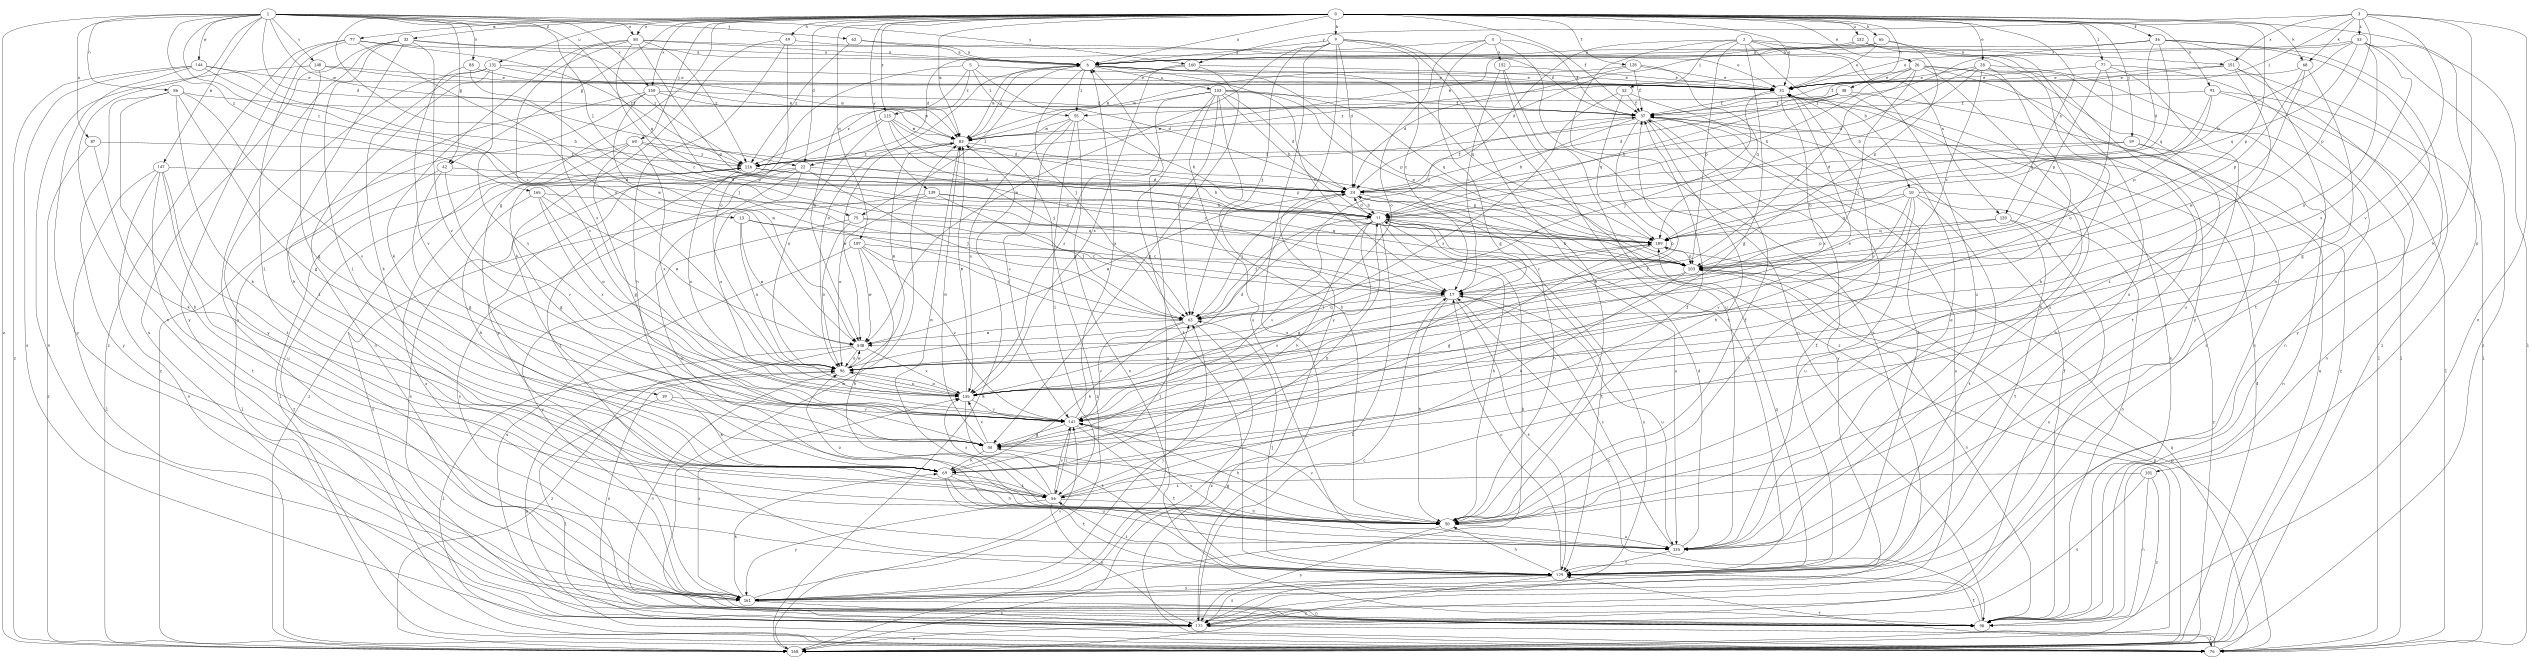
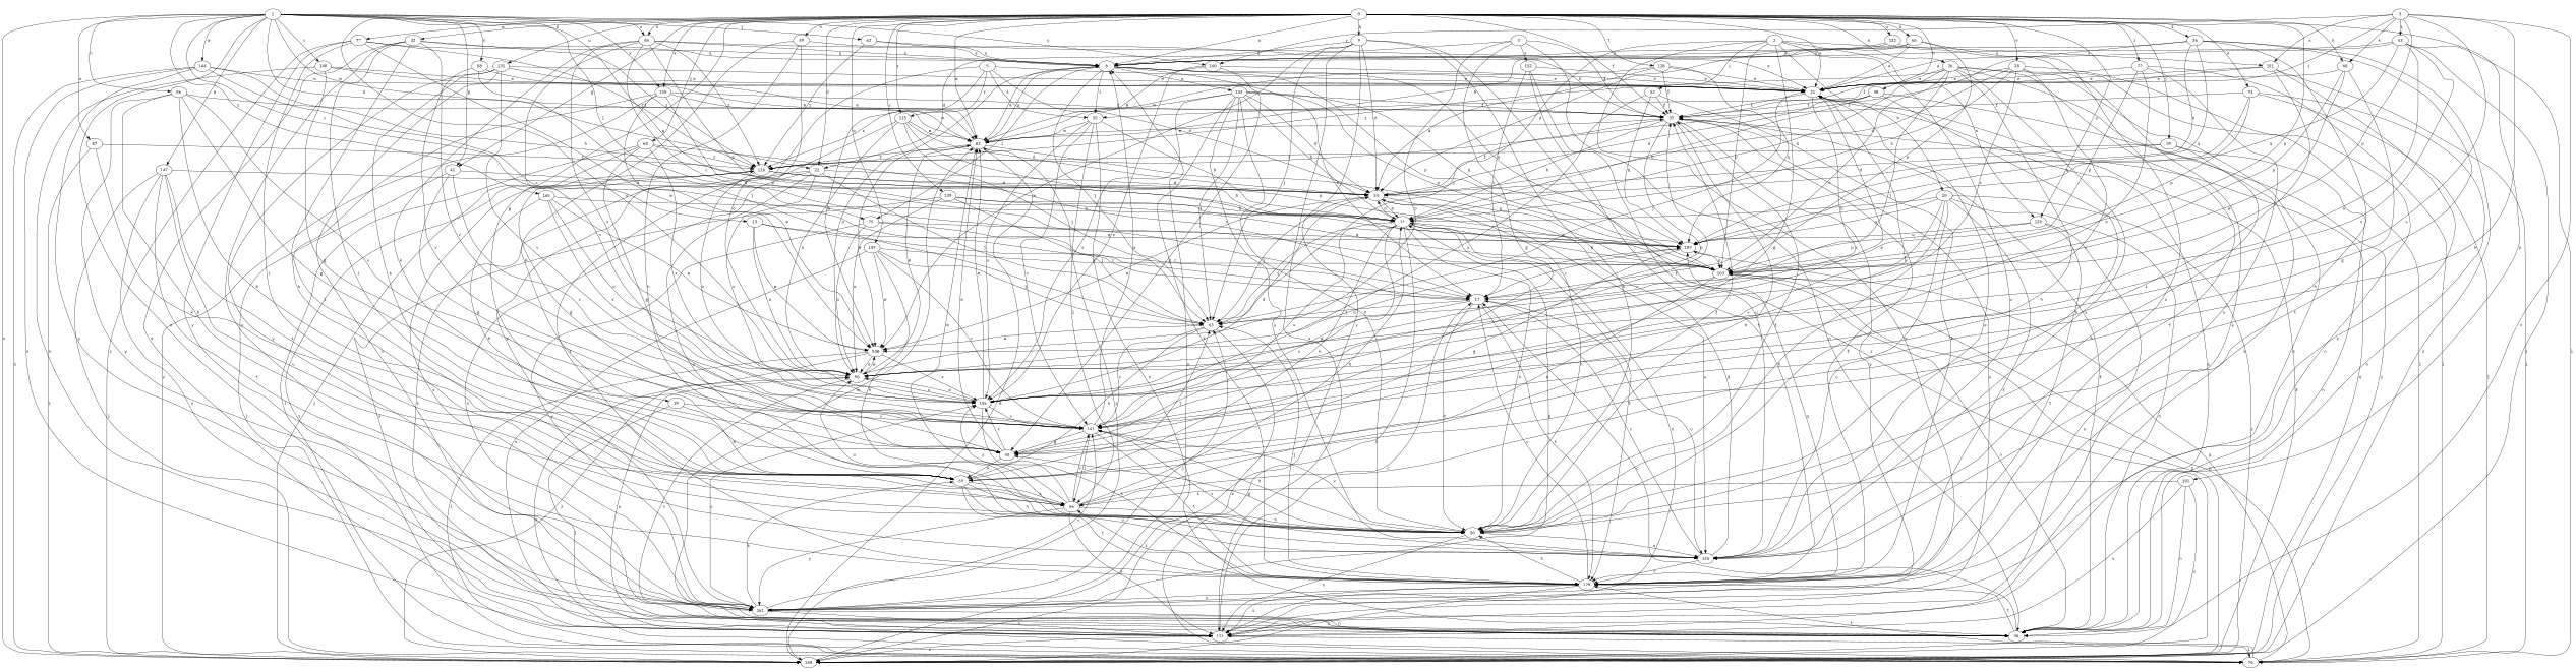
  strict digraph {
    fontname="IBM Plex Mono"
    node [fontname="IBM Plex Mono"]
    edge [fontname="IBM Plex Mono"]
    0
    6
    9
    22
    26
    28
    31
    32
    36
    37
    39
    42
    48
    49
    59
    60
    65
    68
    72
    77
    83
    84
    91
    96
    101
    103
    107
    115
    120
    128
    131
    132
    139
    150
    75
    109
    63
    55
    17
    153
    168
    122
    24
    n44 [label=548]
    161
    50
    90
    135
    155
    11
    129
    76
    116
    141
    56
    69
    44
    1
    13
    62
    86
    87
    88
    140
    144
    147
    160
    165
    2
    10
    52
    151
    3
    53
    4
    152
    5
    0 -> 6 [label=a]
    0 -> 9 [label=b]
    0 -> 22 [label=d]
    0 -> 26 [label=e]
    0 -> 28 [label=e]
    0 -> 31 [label=e]
    0 -> 32 [label=f]
    0 -> 36 [label=f]
    0 -> 37 [label=f]
    0 -> 39 [label=g]
    0 -> 42 [label=g]
    0 -> 48 [label=h]
    0 -> 49 [label=h]
    0 -> 59 [label=j]
    0 -> 60 [label=j]
    0 -> 65 [label=k]
    0 -> 68 [label=k]
    0 -> 72 [label=l]
    0 -> 77 [label=m]
    0 -> 83 [label=m]
    0 -> 84 [label=n]
    0 -> 91 [label=o]
    0 -> 96 [label=o]
    0 -> 101 [label=p]
    0 -> 103 [label=p]
    0 -> 107 [label=q]
    0 -> 115 [label=r]
    0 -> 120 [label=s]
    0 -> 128 [label=t]
    0 -> 131 [label=u]
    0 -> 132 [label=u]
    0 -> 139 [label=v]
    0 -> 150 [label=x]
    6 -> 31 [label=e]
    6 -> 83 [label=m]
    6 -> 96 [label=o]
    6 -> 103 [label=p]
    6 -> 75 [label=l]
    6 -> 109 [label=q]
    6 -> 63 [label=j]
    6 -> 55 [label=i]
    6 -> 17 [label=c]
    6 -> 153 [label=x]
    9 -> 6 [label=a]
    9 -> 63 [label=j]
-   9 -> 17 [label=c]
    9 -> 168 [label=z]
    9 -> 122 [label=s]
    9 -> 24 [label=d]
    9 -> n44 [label=w]
    9 -> 161 [label=y]
    9 -> 50 [label=h]
    22 -> 63 [label=j]
    22 -> 122 [label=s]
    22 -> 24 [label=d]
    22 -> 90 [label=n]
    22 -> 135 [label=u]
    22 -> 155 [label=x]
    26 -> 31 [label=e]
    26 -> 63 [label=j]
    26 -> 17 [label=c]
    26 -> 122 [label=s]
    26 -> 135 [label=u]
    26 -> 11 [label=b]
    26 -> 129 [label=t]
    26 -> 76 [label=l]
    26 -> 116 [label=r]
    28 -> 31 [label=e]
    28 -> 17 [label=c]
    28 -> 122 [label=s]
    28 -> 24 [label=d]
    28 -> 90 [label=n]
    28 -> 11 [label=b]
    28 -> 141 [label=v]
    31 -> 37 [label=f]
    31 -> 63 [label=j]
    31 -> 155 [label=x]
    31 -> 141 [label=v]
    32 -> 6 [label=a]
    32 -> 122 [label=s]
    32 -> 161 [label=y]
    32 -> 50 [label=h]
    32 -> 116 [label=r]
    32 -> 141 [label=v]
    32 -> 56 [label=i]
    36 -> 6 [label=a]
    36 -> 109 [label=q]
    36 -> 168 [label=z]
    36 -> 24 [label=d]
    36 -> 50 [label=h]
    36 -> 129 [label=t]
    36 -> 116 [label=r]
    37 -> 83 [label=m]
    37 -> 96 [label=o]
    37 -> 122 [label=s]
    37 -> 161 [label=y]
    37 -> 50 [label=h]
    37 -> 11 [label=b]
    39 -> 76 [label=l]
    39 -> 141 [label=v]
    39 -> 69 [label=k]
    42 -> 24 [label=d]
    42 -> 76 [label=l]
    42 -> 141 [label=v]
    42 -> 44 [label=g]
    48 -> 37 [label=f]
    48 -> 168 [label=z]
    48 -> 24 [label=d]
    48 -> 50 [label=h]
    48 -> 11 [label=b]
    49 -> 6 [label=a]
    49 -> 96 [label=o]
    49 -> 50 [label=h]
    49 -> 69 [label=k]
    59 -> 24 [label=d]
    59 -> 50 [label=h]
    59 -> 90 [label=n]
    59 -> 116 [label=r]
    60 -> 17 [label=c]
    60 -> 168 [label=z]
    60 -> 155 [label=x]
    60 -> 76 [label=l]
    60 -> 116 [label=r]
    60 -> 44 [label=g]
    65 -> 6 [label=a]
    65 -> 31 [label=e]
    65 -> 83 [label=m]
    65 -> 103 [label=p]
    65 -> 135 [label=u]
    68 -> 31 [label=e]
    68 -> 103 [label=p]
    68 -> n44 [label=w]
    68 -> 44 [label=g]
    72 -> 31 [label=e]
    72 -> 96 [label=o]
    72 -> 103 [label=p]
    72 -> 135 [label=u]
    72 -> 76 [label=l]
    77 -> 6 [label=a]
    77 -> 168 [label=z]
    77 -> n44 [label=w]
    77 -> 161 [label=y]
    77 -> 116 [label=r]
    77 -> 56 [label=i]
    83 -> 6 [label=a]
    83 -> 103 [label=p]
    83 -> 168 [label=z]
    83 -> n44 [label=w]
    83 -> 116 [label=r]
    84 -> 6 [label=a]
    84 -> 37 [label=f]
    84 -> 103 [label=p]
    84 -> 17 [label=c]
    84 -> 155 [label=x]
    84 -> 116 [label=r]
    84 -> 141 [label=v]
    84 -> 69 [label=k]
    91 -> 37 [label=f]
    91 -> 103 [label=p]
    91 -> 109 [label=q]
    91 -> 90 [label=n]
    91 -> 76 [label=l]
    96 -> 83 [label=m]
    96 -> 109 [label=q]
    96 -> n44 [label=w]
    96 -> 90 [label=n]
    96 -> 155 [label=x]
    101 -> 168 [label=z]
    101 -> 122 [label=s]
    101 -> 90 [label=n]
    101 -> 56 [label=i]
    103 -> 17 [label=c]
    103 -> 90 [label=n]
    103 -> 11 [label=b]
    103 -> 69 [label=k]
    107 -> 103 [label=p]
    107 -> 63 [label=j]
    107 -> 122 [label=s]
    107 -> n44 [label=w]
    107 -> 50 [label=h]
    107 -> 141 [label=v]
    115 -> 83 [label=m]
    115 -> 96 [label=o]
    115 -> 103 [label=p]
    115 -> 63 [label=j]
    115 -> 24 [label=d]
    115 -> 129 [label=t]
    120 -> 103 [label=p]
    120 -> 109 [label=q]
    120 -> 122 [label=s]
    120 -> 129 [label=t]
    128 -> 31 [label=e]
    128 -> 37 [label=f]
    128 -> 83 [label=m]
    128 -> 109 [label=q]
    128 -> 24 [label=d]
    131 -> 31 [label=e]
    131 -> 83 [label=m]
    131 -> 161 [label=y]
    131 -> 90 [label=n]
    131 -> 141 [label=v]
    131 -> 69 [label=k]
    132 -> 6 [label=a]
    132 -> 24 [label=d]
    132 -> 161 [label=y]
-   132 -> 50 [label=h]
+   26 -> 50 [label=h]
    139 -> 96 [label=o]
    139 -> 109 [label=q]
    139 -> 63 [label=j]
    139 -> 122 [label=s]
    139 -> 11 [label=b]
    150 -> 37 [label=f]
    150 -> 83 [label=m]
    150 -> 103 [label=p]
    150 -> 168 [label=z]
    150 -> n44 [label=w]
    150 -> 56 [label=i]
    75 -> 96 [label=o]
    75 -> 109 [label=q]
    75 -> 17 [label=c]
    75 -> 161 [label=y]
    109 -> 103 [label=p]
    109 -> 17 [label=c]
    109 -> 44 [label=g]
    63 -> 168 [label=z]
    63 -> n44 [label=w]
    63 -> 141 [label=v]
    63 -> 69 [label=k]
    55 -> 83 [label=m]
    55 -> 90 [label=n]
    55 -> 155 [label=x]
    55 -> 11 [label=b]
    55 -> 141 [label=v]
    55 -> 56 [label=i]
    17 -> 63 [label=j]
    17 -> 50 [label=h]
    17 -> 135 [label=u]
    17 -> 155 [label=x]
    17 -> 129 [label=t]
    153 -> 37 [label=f]
    153 -> 103 [label=p]
    153 -> 109 [label=q]
    153 -> 63 [label=j]
    153 -> 24 [label=d]
    153 -> 50 [label=h]
    153 -> 135 [label=u]
    153 -> 155 [label=x]
    153 -> 11 [label=b]
    153 -> 129 [label=t]
    153 -> 116 [label=r]
    168 -> 6 [label=a]
    168 -> 31 [label=e]
    168 -> 37 [label=f]
    168 -> 83 [label=m]
    168 -> 103 [label=p]
    122 -> 96 [label=o]
    122 -> 17 [label=c]
    122 -> 168 [label=z]
    122 -> 76 [label=l]
    24 -> 37 [label=f]
    24 -> 63 [label=j]
    24 -> n44 [label=w]
    24 -> 50 [label=h]
    24 -> 135 [label=u]
    24 -> 11 [label=b]
    n44 -> 96 [label=o]
    n44 -> 168 [label=z]
    n44 -> 155 [label=x]
    n44 -> 76 [label=l]
    161 -> 63 [label=j]
    161 -> 122 [label=s]
    161 -> 90 [label=n]
    161 -> 155 [label=x]
    161 -> 11 [label=b]
    161 -> 116 [label=r]
    161 -> 141 [label=v]
    161 -> 69 [label=k]
    50 -> 37 [label=f]
    50 -> 96 [label=o]
    50 -> 122 [label=s]
    50 -> 135 [label=u]
    50 -> 141 [label=v]
    50 -> 44 [label=g]
    90 -> 31 [label=e]
    90 -> 37 [label=f]
    90 -> 83 [label=m]
    90 -> 17 [label=c]
    90 -> 129 [label=t]
    135 -> 31 [label=e]
    135 -> 17 [label=c]
    135 -> 24 [label=d]
    135 -> 129 [label=t]
    135 -> 141 [label=v]
    155 -> 31 [label=e]
    155 -> 83 [label=m]
    155 -> 96 [label=o]
    155 -> 24 [label=d]
    155 -> 129 [label=t]
    155 -> 141 [label=v]
    11 -> 109 [label=q]
    11 -> 63 [label=j]
    11 -> 122 [label=s]
    11 -> 24 [label=d]
    11 -> 50 [label=h]
    11 -> 129 [label=t]
    11 -> 76 [label=l]
    11 -> 141 [label=v]
    11 -> 69 [label=k]
    11 -> 44 [label=g]
    129 -> 37 [label=f]
    129 -> 109 [label=q]
    129 -> 63 [label=j]
    129 -> 17 [label=c]
    129 -> 168 [label=z]
    129 -> 122 [label=s]
    129 -> 161 [label=y]
    129 -> 50 [label=h]
    129 -> 56 [label=i]
    76 -> 96 [label=o]
    76 -> 103 [label=p]
    76 -> 109 [label=q]
    76 -> 129 [label=t]
    76 -> 116 [label=r]
    116 -> 24 [label=d]
    116 -> 155 [label=x]
    116 -> 11 [label=b]
    116 -> 44 [label=g]
    141 -> 6 [label=a]
    141 -> 37 [label=f]
    141 -> 50 [label=h]
    141 -> 129 [label=t]
    141 -> 56 [label=i]
    141 -> 44 [label=g]
    56 -> 37 [label=f]
    56 -> 83 [label=m]
    56 -> 122 [label=s]
    56 -> 161 [label=y]
    56 -> 50 [label=h]
    56 -> 155 [label=x]
    56 -> 11 [label=b]
    56 -> 141 [label=v]
    69 -> 63 [label=j]
    69 -> 50 [label=h]
    69 -> 135 [label=u]
    69 -> 129 [label=t]
    69 -> 56 [label=i]
    44 -> 83 [label=m]
    44 -> 155 [label=x]
    44 -> 69 [label=k]
    1 -> 22 [label=d]
    1 -> 42 [label=g]
    1 -> 83 [label=m]
    1 -> 84 [label=n]
    1 -> 150 [label=x]
    1 -> 75 [label=l]
    1 -> 109 [label=q]
    1 -> 168 [label=z]
    1 -> 90 [label=n]
    1 -> 13 [label=c]
    1 -> 62 [label=j]
    1 -> 86 [label=n]
    1 -> 87 [label=n]
    1 -> 88 [label=n]
    1 -> 140 [label=v]
    1 -> 144 [label=w]
    1 -> 147 [label=w]
    1 -> 160 [label=y]
    1 -> 165 [label=z]
    13 -> 96 [label=o]
    13 -> 109 [label=q]
    13 -> 17 [label=c]
    13 -> n44 [label=w]
    62 -> 6 [label=a]
    62 -> 31 [label=e]
    62 -> 116 [label=r]
    86 -> 37 [label=f]
    86 -> 161 [label=y]
    86 -> 50 [label=h]
    86 -> 141 [label=v]
    86 -> 69 [label=k]
    86 -> 44 [label=g]
    87 -> 168 [label=z]
    87 -> 116 [label=r]
    87 -> 69 [label=k]
    88 -> 31 [label=e]
    88 -> 63 [label=j]
    88 -> 141 [label=v]
    140 -> 31 [label=e]
    140 -> 83 [label=m]
    140 -> 90 [label=n]
    140 -> 44 [label=g]
    144 -> 31 [label=e]
    144 -> 17 [label=c]
    144 -> 168 [label=z]
    144 -> 122 [label=s]
    144 -> 161 [label=y]
    144 -> 11 [label=b]
    147 -> 24 [label=d]
    147 -> 90 [label=n]
    147 -> 135 [label=u]
    147 -> 129 [label=t]
    147 -> 76 [label=l]
    147 -> 56 [label=i]
    160 -> 31 [label=e]
    160 -> 83 [label=m]
    160 -> 155 [label=x]
    160 -> 44 [label=g]
    165 -> 96 [label=o]
    165 -> n44 [label=w]
    165 -> 155 [label=x]
    165 -> 11 [label=b]
    165 -> 69 [label=k]
    2 -> 103 [label=p]
    2 -> 120 [label=s]
    2 -> 63 [label=j]
    2 -> 122 [label=s]
    2 -> 135 [label=u]
    2 -> 44 [label=g]
    2 -> 10 [label=b]
    2 -> 52 [label=i]
    2 -> 151 [label=x]
    10 -> 109 [label=q]
    10 -> 168 [label=z]
    10 -> 50 [label=h]
    10 -> 90 [label=n]
    10 -> 135 [label=u]
    10 -> 11 [label=b]
    10 -> 129 [label=t]
    10 -> 141 [label=v]
    52 -> 37 [label=f]
    52 -> 109 [label=q]
    52 -> 155 [label=x]
    52 -> 129 [label=t]
    151 -> 31 [label=e]
    151 -> 37 [label=f]
    151 -> 161 [label=y]
    151 -> 76 [label=l]
    151 -> 56 [label=i]
    3 -> 68 [label=k]
    3 -> 103 [label=p]
    3 -> 55 [label=i]
    3 -> 90 [label=n]
    3 -> 141 [label=v]
    3 -> 69 [label=k]
    3 -> 160 [label=y]
    3 -> 151 [label=x]
    3 -> 53 [label=i]
    53 -> 6 [label=a]
    53 -> 31 [label=e]
    53 -> 96 [label=o]
    53 -> 109 [label=q]
    53 -> 168 [label=z]
    53 -> 155 [label=x]
-   53 -> 11 [label=b]
    53 -> 76 [label=l]
    4 -> 22 [label=d]
    4 -> 37 [label=f]
    4 -> 96 [label=o]
    4 -> 90 [label=n]
    4 -> 44 [label=g]
    4 -> 152 [label=x]
    152 -> 31 [label=e]
    152 -> 17 [label=c]
    152 -> 135 [label=u]
    152 -> 129 [label=t]
    5 -> 31 [label=e]
    5 -> 115 [label=r]
    5 -> 55 [label=i]
    5 -> 24 [label=d]
    5 -> n44 [label=w]
    5 -> 161 [label=y]
  }
